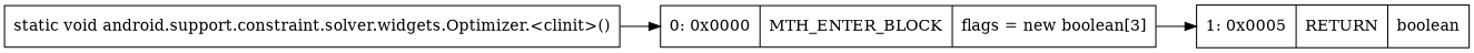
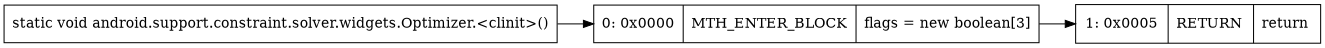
  digraph {
    rankdir=LR
    node [shape=record]
    n1 [label="{0\:\ 0x0000|MTH_ENTER_BLOCK\l|flags = new boolean[3]\l}"]
-   n2 [label="{1\:\ 0x0005|RETURN\l|boolean\l}"]
+   n2 [label="{1\:\ 0x0005|RETURN\l|return\l}"]
    n3 [label="{static void android.support.constraint.solver.widgets.Optimizer.\<clinit\>() }"]
    n1 -> n2
    n3 -> n1
  }
